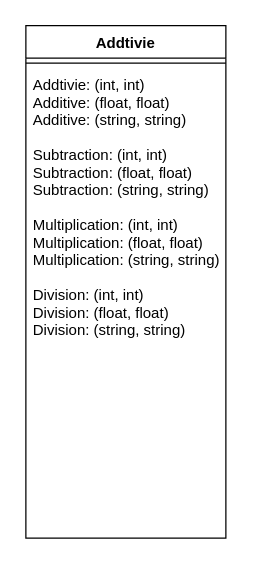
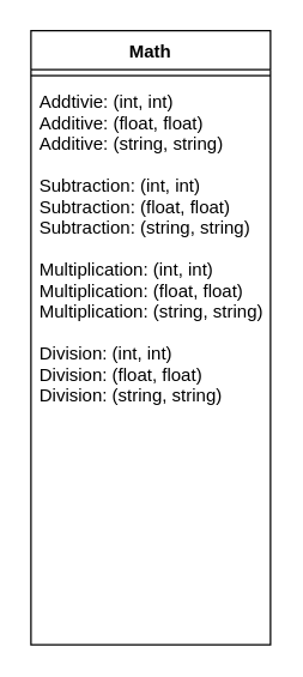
  <mxCell id="0" />
  <mxCell id="1" parent="0" />
- <mxCell id="2" value="Addtivie" style="swimlane;fontStyle=1;align=center;verticalAlign=top;childLayout=stackLayout;horizontal=1;startSize=26;horizontalStack=0;resizeParent=1;resizeParentMax=0;resizeLast=0;collapsible=1;marginBottom=0;" vertex="1" parent="1"><mxGeometry x="20" y="20" width="160" height="410" as="geometry" /></mxCell>
+ <mxCell id="2" value="Math" style="swimlane;fontStyle=1;align=center;verticalAlign=top;childLayout=stackLayout;horizontal=1;startSize=26;horizontalStack=0;resizeParent=1;resizeParentMax=0;resizeLast=0;collapsible=1;marginBottom=0;" vertex="1" parent="1"><mxGeometry x="20" y="20" width="160" height="410" as="geometry" /></mxCell>
  <mxCell id="3" value="" style="line;strokeWidth=1;fillColor=none;align=left;verticalAlign=middle;spacingTop=-1;spacingLeft=3;spacingRight=3;rotatable=0;labelPosition=right;points=[];portConstraint=eastwest;" vertex="1" parent="2"><mxGeometry y="26" width="160" height="8" as="geometry" /></mxCell>
  <mxCell id="4" value="Addtivie: (int, int)&#10;Additive: (float, float)&#10;Additive: (string, string)&#10;&#10;Subtraction: (int, int)&#10;Subtraction: (float, float)&#10;Subtraction: (string, string)&#10;&#10;Multiplication: (int, int)&#10;Multiplication: (float, float)&#10;Multiplication: (string, string)&#10;&#10;Division: (int, int)&#10;Division: (float, float)&#10;Division: (string, string)" style="text;strokeColor=none;fillColor=none;align=left;verticalAlign=top;spacingLeft=4;spacingRight=4;overflow=hidden;rotatable=0;points=[[0,0.5],[1,0.5]];portConstraint=eastwest;" vertex="1" parent="2"><mxGeometry y="34" width="160" height="376" as="geometry" /></mxCell>
